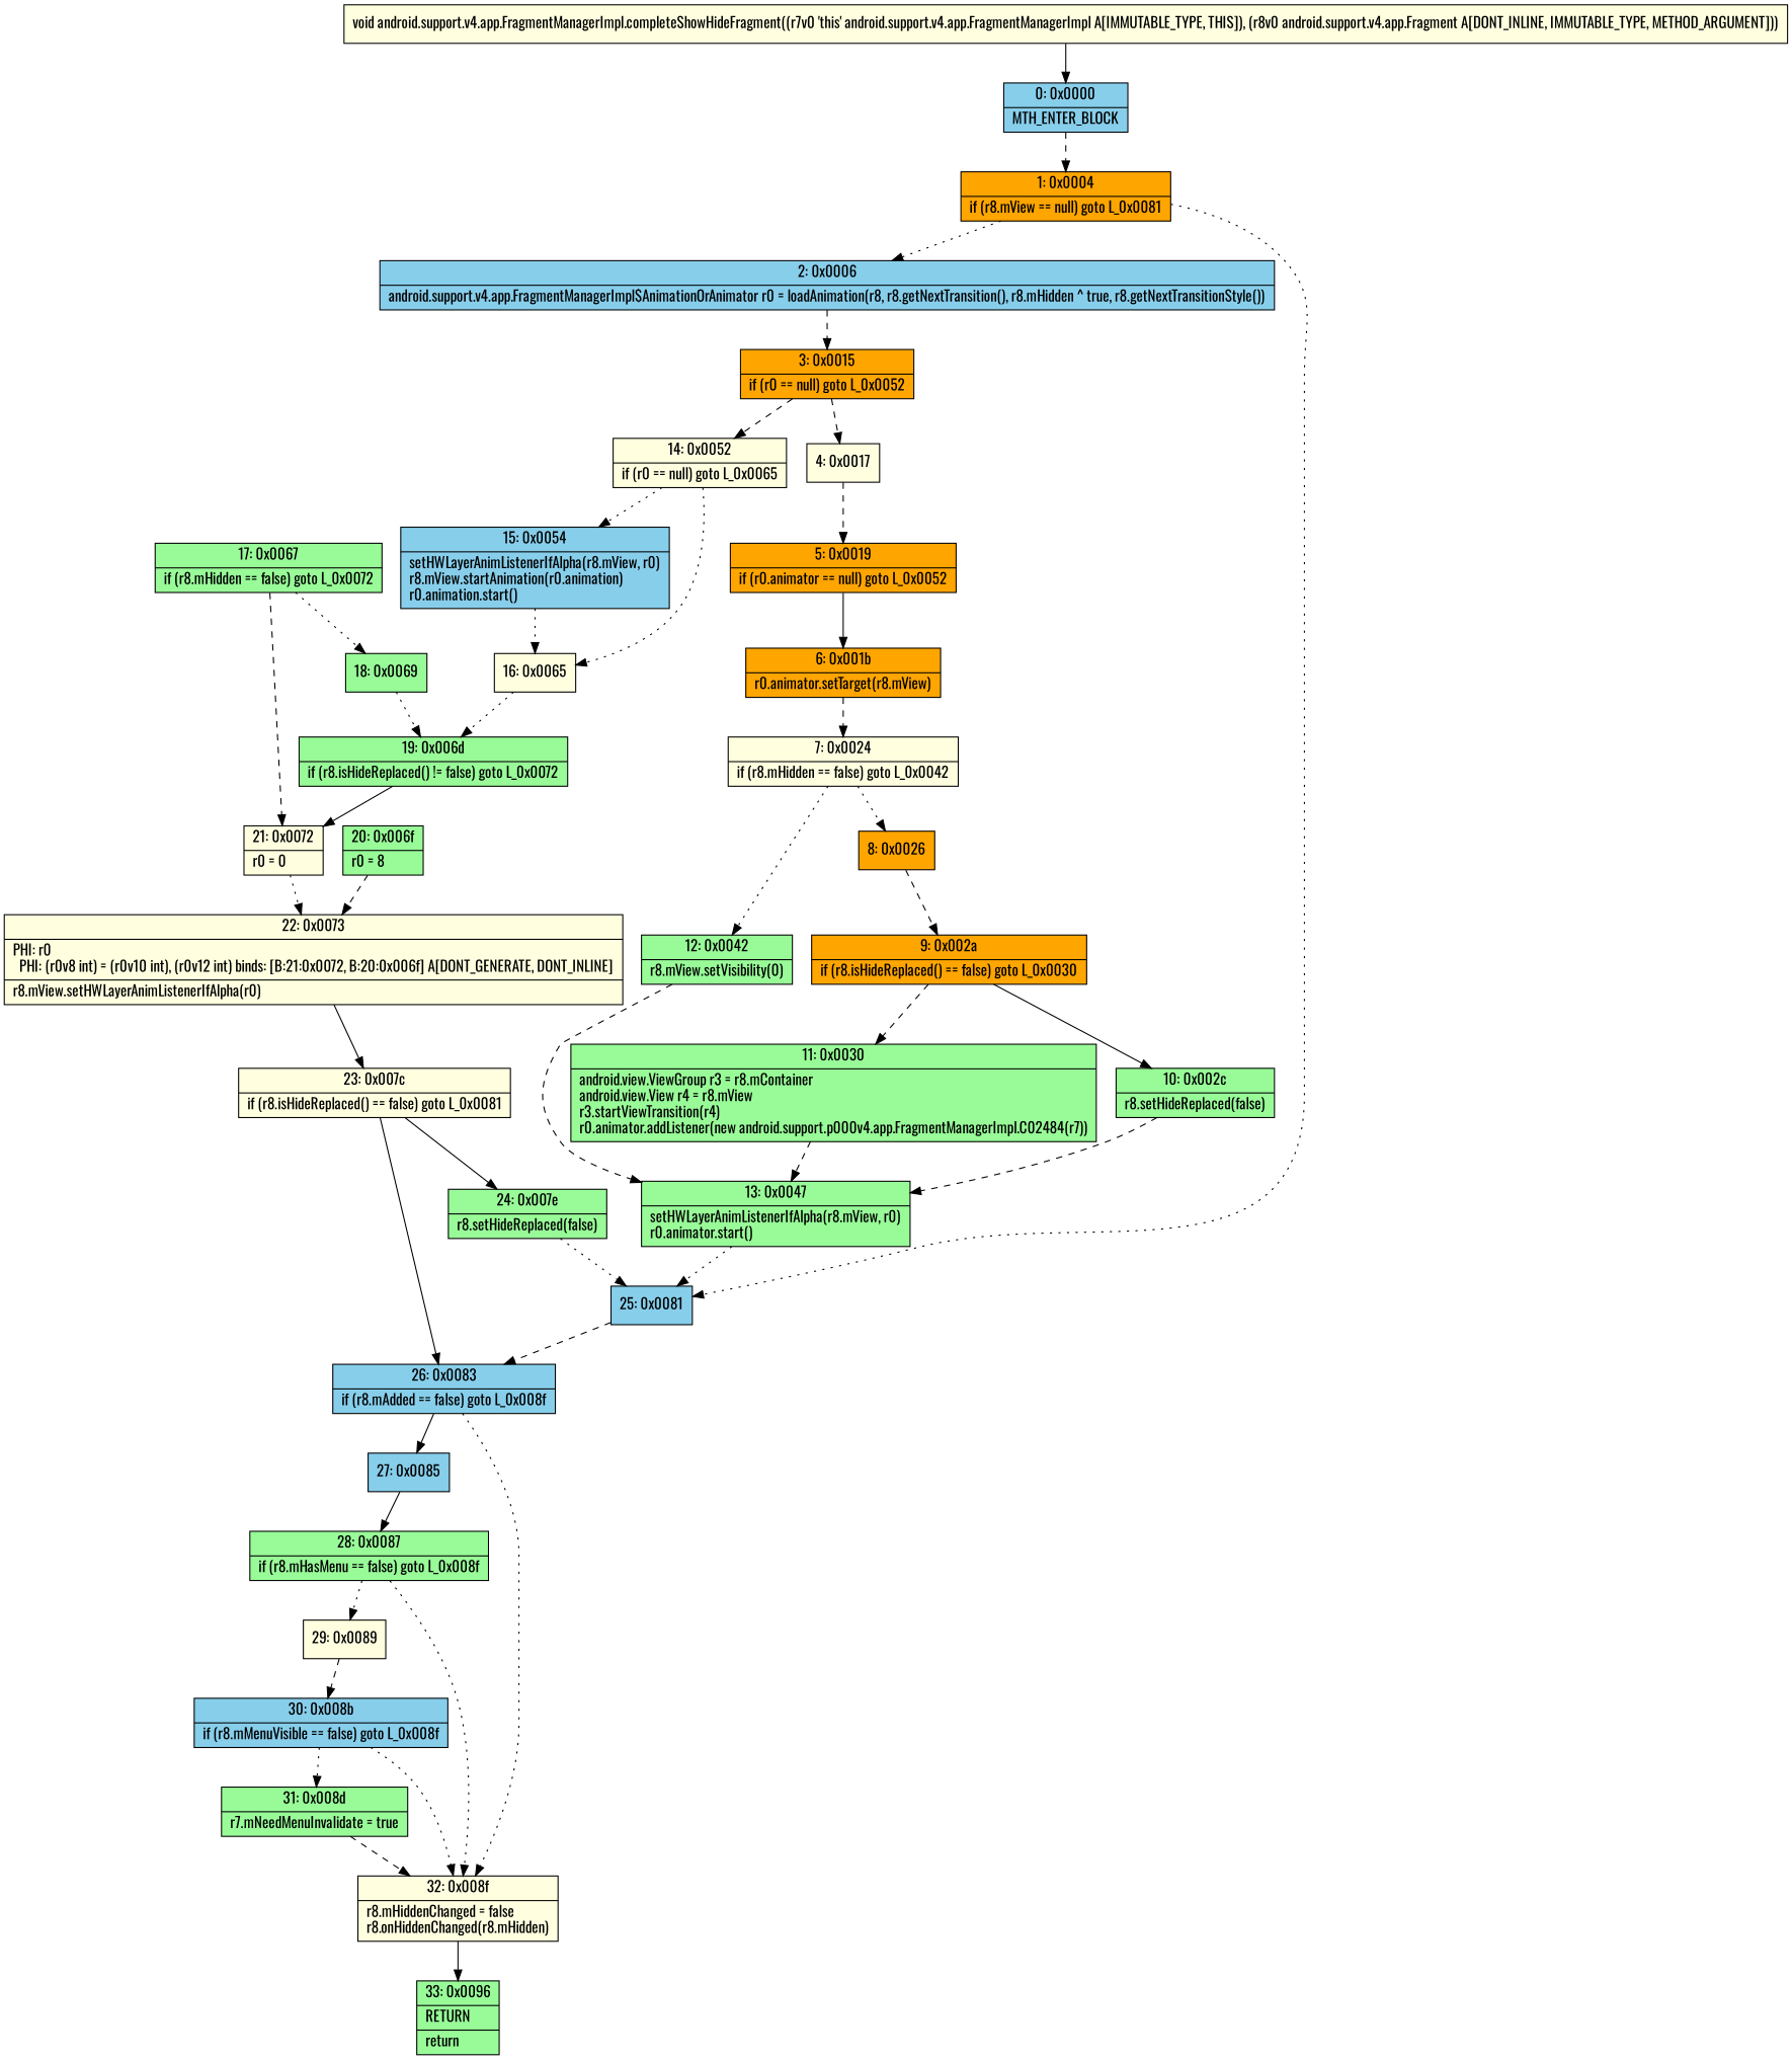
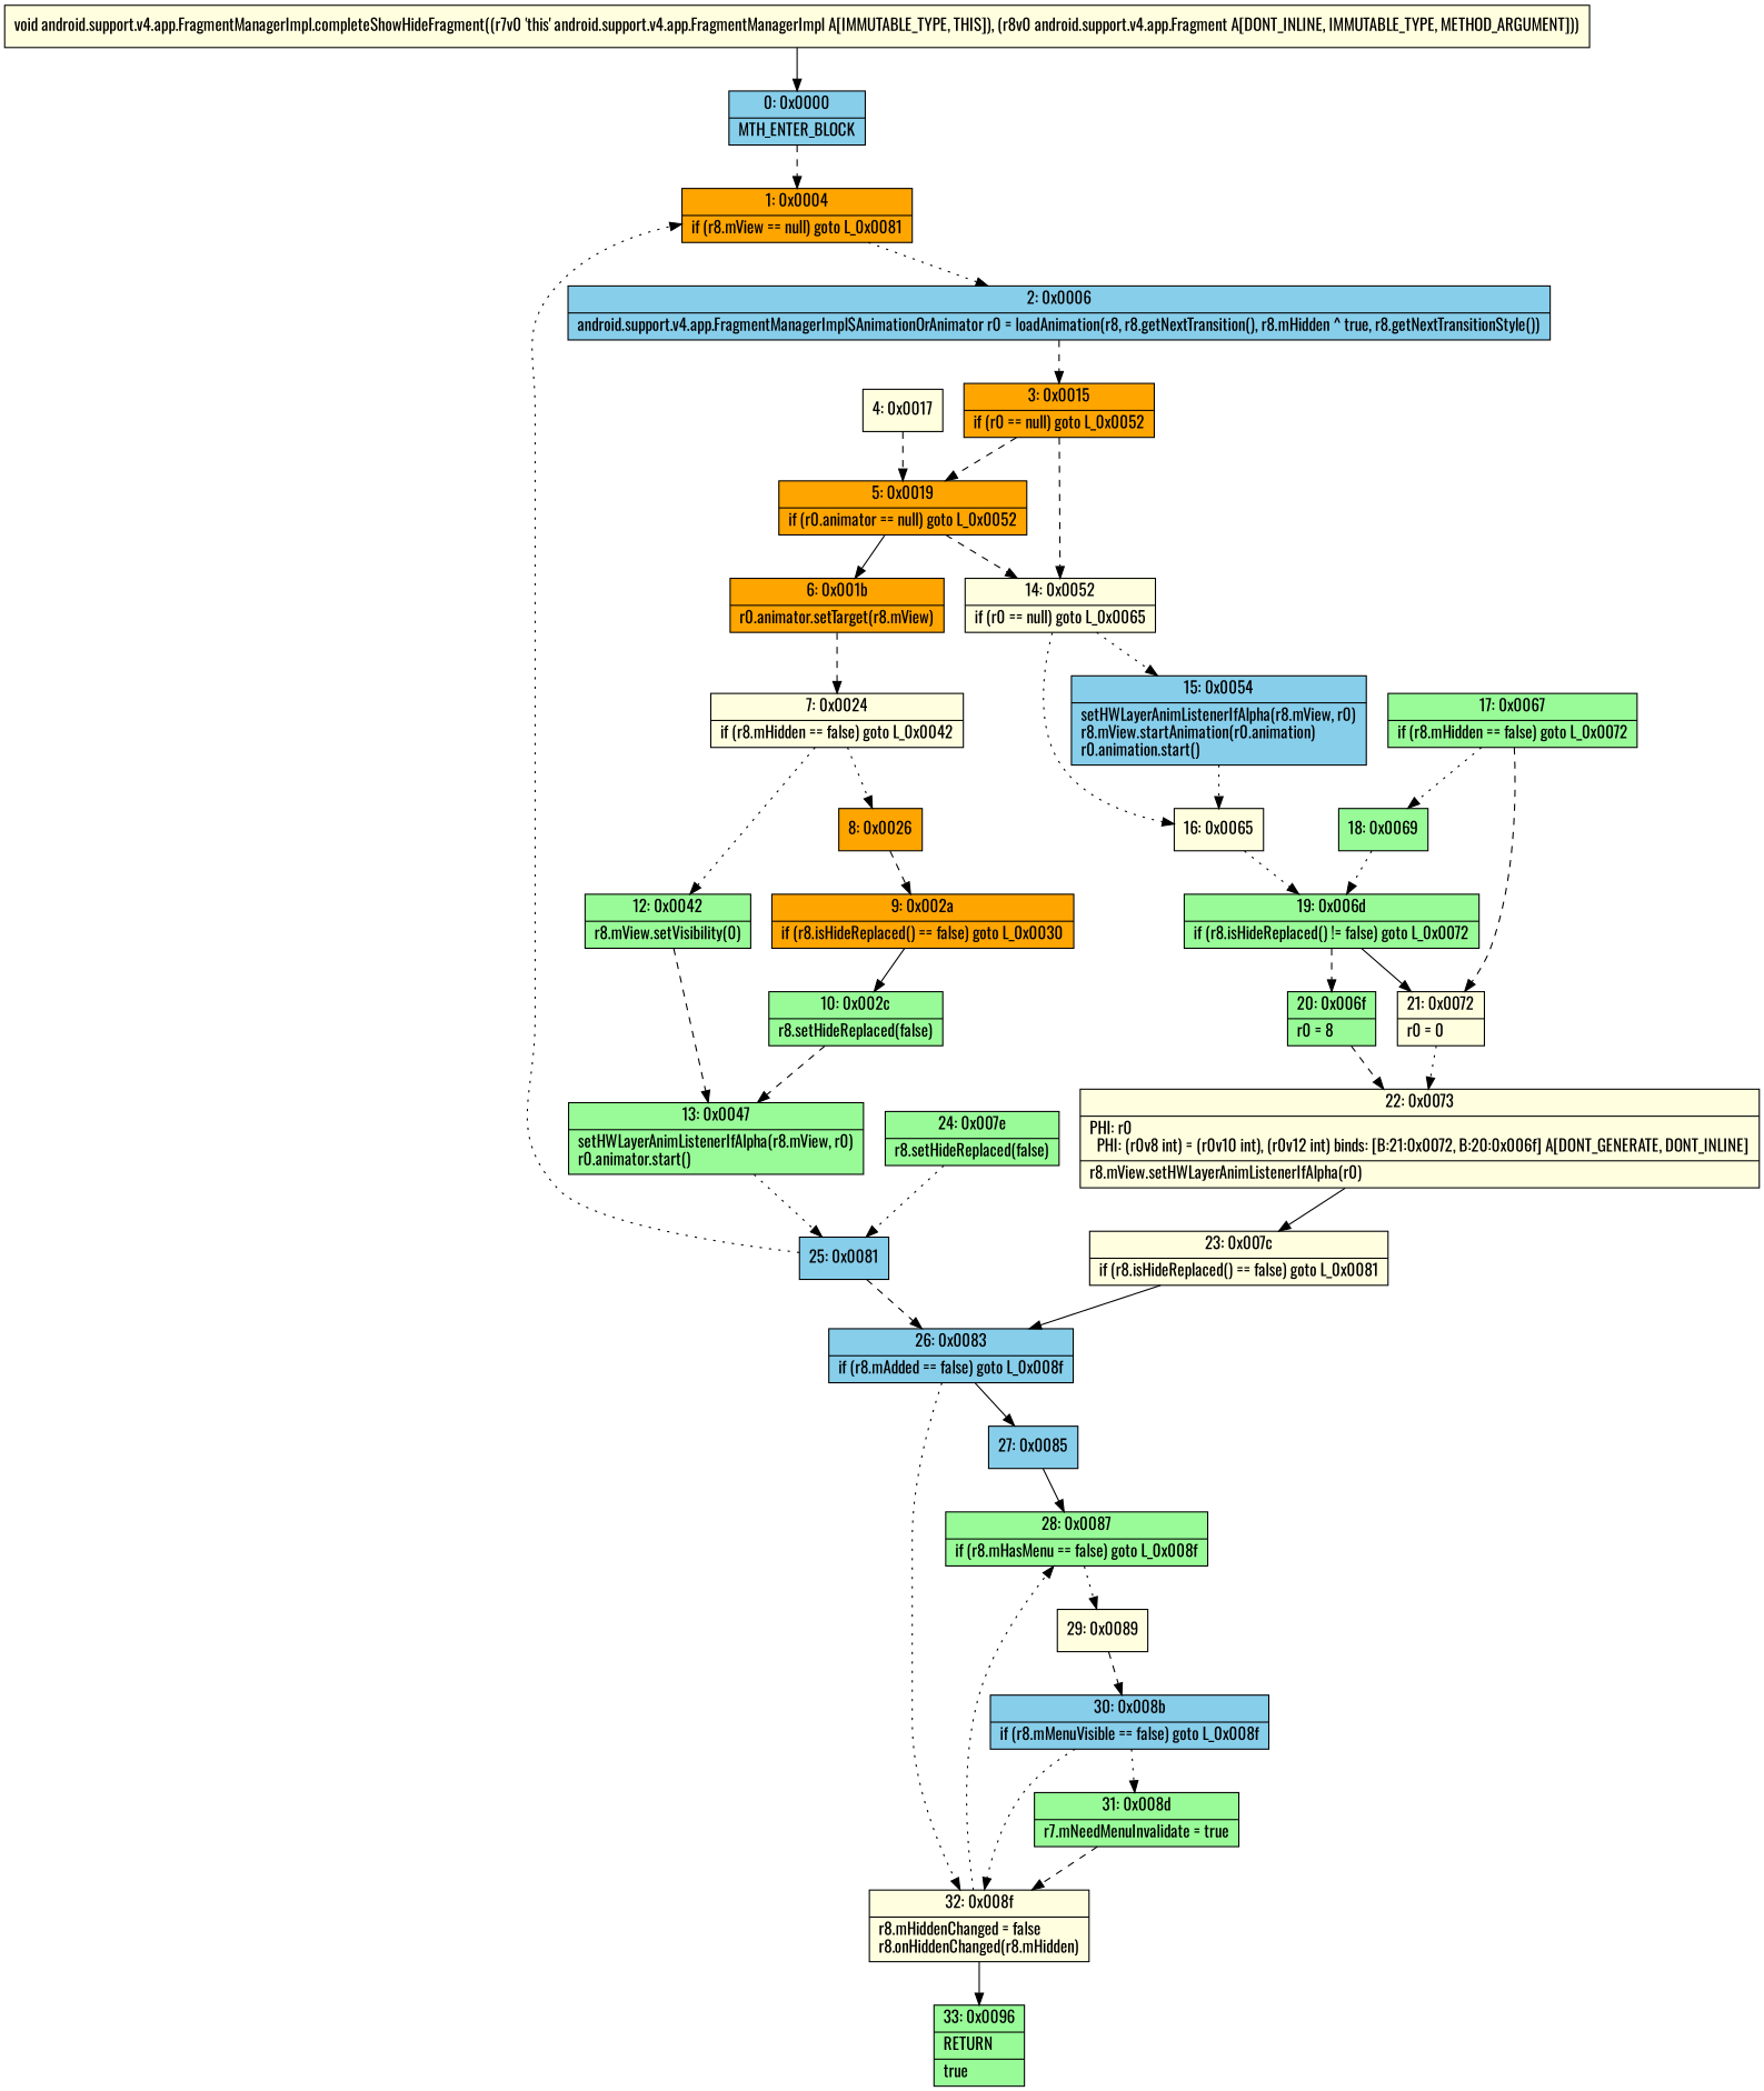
  digraph {
    fontname=Oswald
    node [fillcolor=palegreen fontname=Oswald shape=record style=filled]
    edge [fontname=Oswald style=dashed]
    n1 [fillcolor=skyblue label="{0\:\ 0x0000|MTH_ENTER_BLOCK\l}"]
    n2 [fillcolor=orange label="{1\:\ 0x0004|if (r8.mView == null) goto L_0x0081\l}"]
    n3 [fillcolor=skyblue label="{2\:\ 0x0006|android.support.v4.app.FragmentManagerImpl$AnimationOrAnimator r0 = loadAnimation(r8, r8.getNextTransition(), r8.mHidden ^ true, r8.getNextTransitionStyle())\l}"]
    n4 [fillcolor=skyblue label="{25\:\ 0x0081}"]
    n5 [fillcolor=orange label="{3\:\ 0x0015|if (r0 == null) goto L_0x0052\l}"]
    n6 [fillcolor=skyblue label="{26\:\ 0x0083|if (r8.mAdded == false) goto L_0x008f\l}"]
    n7 [fillcolor=lightyellow label="{4\:\ 0x0017}"]
    n8 [fillcolor=lightyellow label="{14\:\ 0x0052|if (r0 == null) goto L_0x0065\l}"]
    n9 [fillcolor=orange label="{5\:\ 0x0019|if (r0.animator == null) goto L_0x0052\l}"]
    n10 [fillcolor=skyblue label="{15\:\ 0x0054|setHWLayerAnimListenerIfAlpha(r8.mView, r0)\lr8.mView.startAnimation(r0.animation)\lr0.animation.start()\l}"]
    n11 [fillcolor=lightyellow label="{16\:\ 0x0065}"]
    n12 [fillcolor=orange label="{6\:\ 0x001b|r0.animator.setTarget(r8.mView)\l}"]
    n13 [fillcolor=lightyellow label="{7\:\ 0x0024|if (r8.mHidden == false) goto L_0x0042\l}"]
    n14 [fillcolor=orange label="{8\:\ 0x0026}"]
    n15 [label="{12\:\ 0x0042|r8.mView.setVisibility(0)\l}"]
    n16 [fillcolor=orange label="{9\:\ 0x002a|if (r8.isHideReplaced() == false) goto L_0x0030\l}"]
    n17 [label="{13\:\ 0x0047|setHWLayerAnimListenerIfAlpha(r8.mView, r0)\lr0.animator.start()\l}"]
    n18 [label="{10\:\ 0x002c|r8.setHideReplaced(false)\l}"]
-   n19 [label="{11\:\ 0x0030|android.view.ViewGroup r3 = r8.mContainer\landroid.view.View r4 = r8.mView\lr3.startViewTransition(r4)\lr0.animator.addListener(new android.support.p000v4.app.FragmentManagerImpl.C02484(r7))\l}"]
    n20 [label="{19\:\ 0x006d|if (r8.isHideReplaced() != false) goto L_0x0072\l}"]
    n21 [label="{17\:\ 0x0067|if (r8.mHidden == false) goto L_0x0072\l}"]
    n22 [label="{18\:\ 0x0069}"]
    n23 [fillcolor=lightyellow label="{21\:\ 0x0072|r0 = 0\l}"]
    n24 [fillcolor=lightyellow label="{22\:\ 0x0073|PHI: r0 \l  PHI: (r0v8 int) = (r0v10 int), (r0v12 int) binds: [B:21:0x0072, B:20:0x006f] A[DONT_GENERATE, DONT_INLINE]\l|r8.mView.setHWLayerAnimListenerIfAlpha(r0)\l}"]
    n25 [label="{20\:\ 0x006f|r0 = 8\l}"]
    n26 [fillcolor=lightyellow label="{23\:\ 0x007c|if (r8.isHideReplaced() == false) goto L_0x0081\l}"]
    n27 [label="{24\:\ 0x007e|r8.setHideReplaced(false)\l}"]
    n28 [fillcolor=skyblue label="{27\:\ 0x0085}"]
    n29 [fillcolor=lightyellow label="{32\:\ 0x008f|r8.mHiddenChanged = false\lr8.onHiddenChanged(r8.mHidden)\l}"]
    n30 [label="{28\:\ 0x0087|if (r8.mHasMenu == false) goto L_0x008f\l}"]
-   n31 [label="{33\:\ 0x0096|RETURN\l|return\l}"]
+   n31 [label="{33\:\ 0x0096|RETURN\l|true\l}"]
    n32 [fillcolor=lightyellow label="{29\:\ 0x0089}"]
    n33 [fillcolor=skyblue label="{30\:\ 0x008b|if (r8.mMenuVisible == false) goto L_0x008f\l}"]
    n34 [label="{31\:\ 0x008d|r7.mNeedMenuInvalidate = true\l}"]
    n35 [fillcolor=lightyellow label="{void android.support.v4.app.FragmentManagerImpl.completeShowHideFragment((r7v0 'this' android.support.v4.app.FragmentManagerImpl A[IMMUTABLE_TYPE, THIS]), (r8v0 android.support.v4.app.Fragment A[DONT_INLINE, IMMUTABLE_TYPE, METHOD_ARGUMENT])) }"]
    n1 -> n2
    n2 -> n3 [style=dotted]
-   n2 -> n4 [style=dotted]
+   n4 -> n2 [style=dotted]
    n3 -> n5
    n4 -> n6
-   n5 -> n7
+   n5 -> n9
    n5 -> n8
    n6 -> n28 [style=solid]
    n6 -> n29 [style=dotted]
    n7 -> n9
    n8 -> n10 [style=dotted]
    n8 -> n11 [style=dotted]
+   n9 -> n8
    n9 -> n12 [style=solid]
    n10 -> n11 [style=dotted]
    n11 -> n20 [style=dotted]
    n12 -> n13
    n13 -> n14 [style=dotted]
    n13 -> n15 [style=dotted]
    n14 -> n16
    n15 -> n17
    n16 -> n18 [style=solid]
-   n16 -> n19
    n17 -> n4 [style=dotted]
    n18 -> n17
-   n19 -> n17
    n20 -> n23 [style=solid]
+   n20 -> n25
    n21 -> n22 [style=dotted]
    n21 -> n23
    n22 -> n20 [style=dotted]
    n23 -> n24 [style=dotted]
    n24 -> n26 [style=solid]
    n25 -> n24
    n26 -> n6 [style=solid]
-   n26 -> n27 [style=solid]
    n27 -> n4 [style=dotted]
    n28 -> n30 [style=solid]
    n29 -> n31 [style=solid]
-   n30 -> n29 [style=dotted]
+   n29 -> n30 [style=dotted]
    n30 -> n32 [style=dotted]
    n32 -> n33
    n33 -> n29 [style=dotted]
    n33 -> n34 [style=dotted]
    n34 -> n29
    n35 -> n1 [style=solid]
  }
